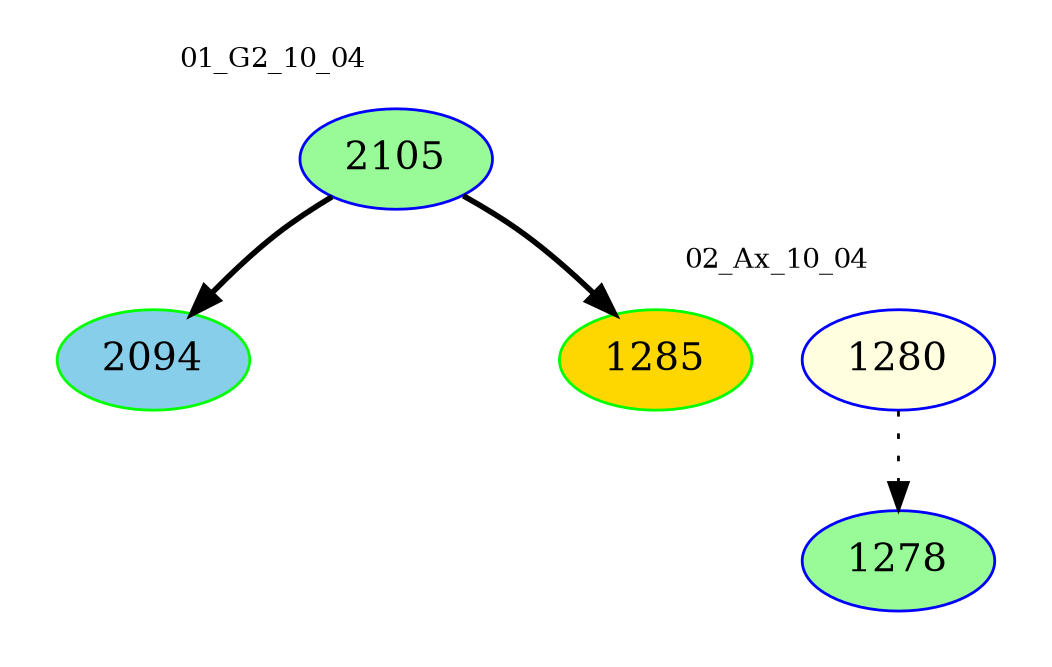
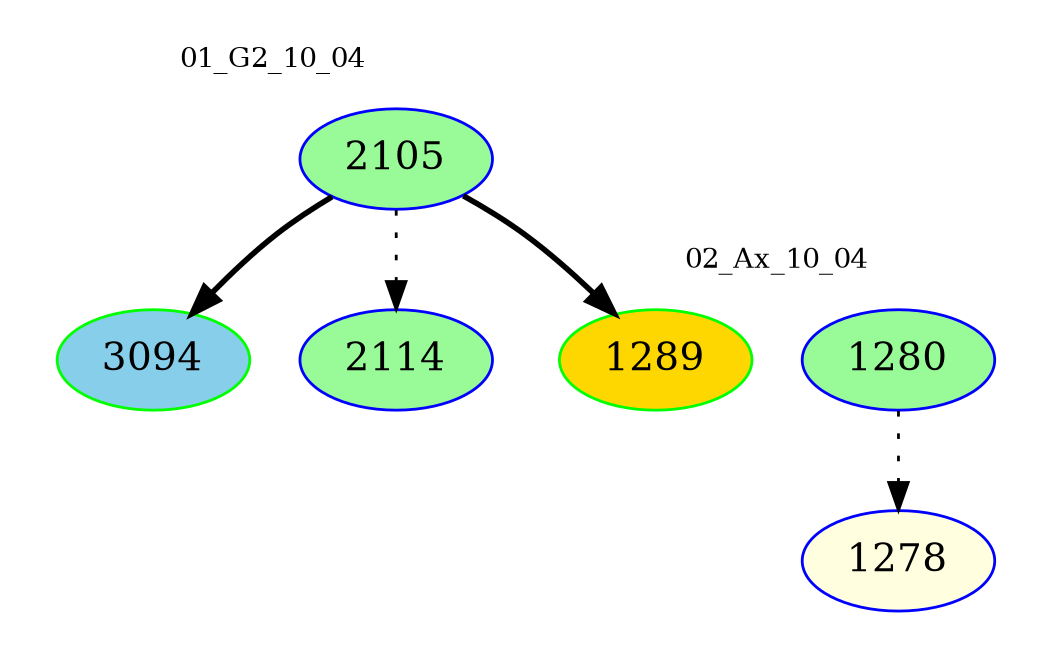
  digraph {
    node [color=blue fillcolor=lightyellow style=filled]
    edge [color=black style=dotted]
-   n1 [label=1280]
-   n2 [fillcolor=palegreen label=1278]
-   n3 [color=green fillcolor=gold label=1285]
+   n1 [fillcolor=palegreen label=1280]
+   n2 [label=1278]
+   n3 [color=green fillcolor=gold label=1289]
    n4 [fillcolor=palegreen label=2105]
-   n5 [color=green fillcolor=skyblue label=2094]
+   n5 [color=green fillcolor=skyblue label=3094]
+   n6 [fillcolor=palegreen label=2114]
    subgraph cluster_1 {
      color=white
      fontsize=10
      label="02_Ax_10_04"
      n1
      n2
      n3
    }
    subgraph cluster_2 {
      color=white
      fontsize=10
      label="01_G2_10_04"
      n4
      n5
+     n6
    }
    n1 -> n2
    n4 -> n3 [style=bold]
    n4 -> n5 [style=bold]
+   n4 -> n6
  }
